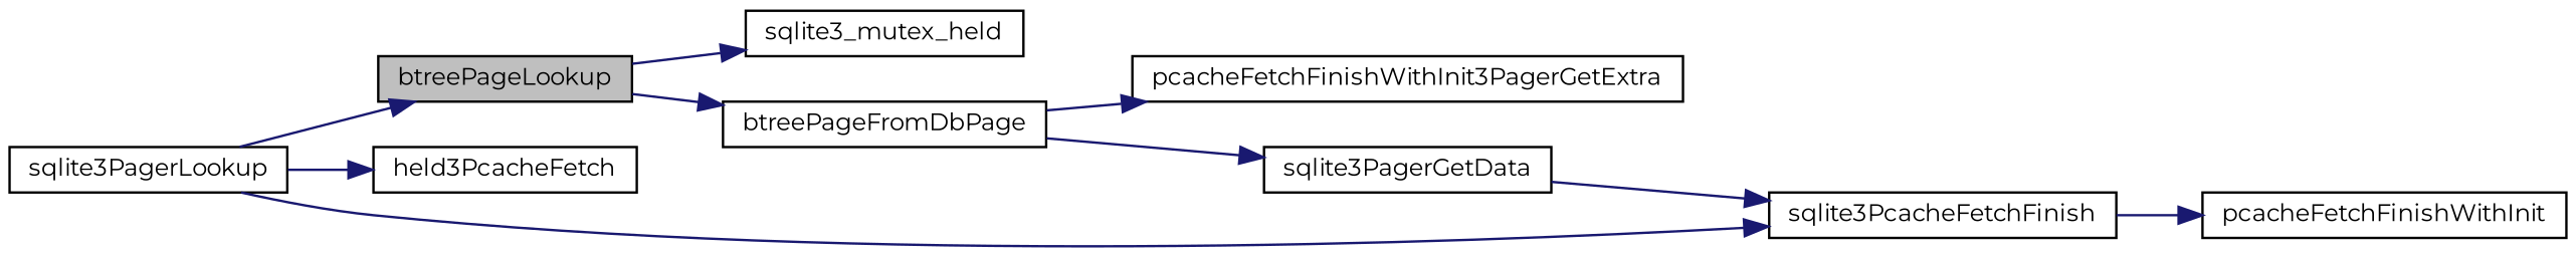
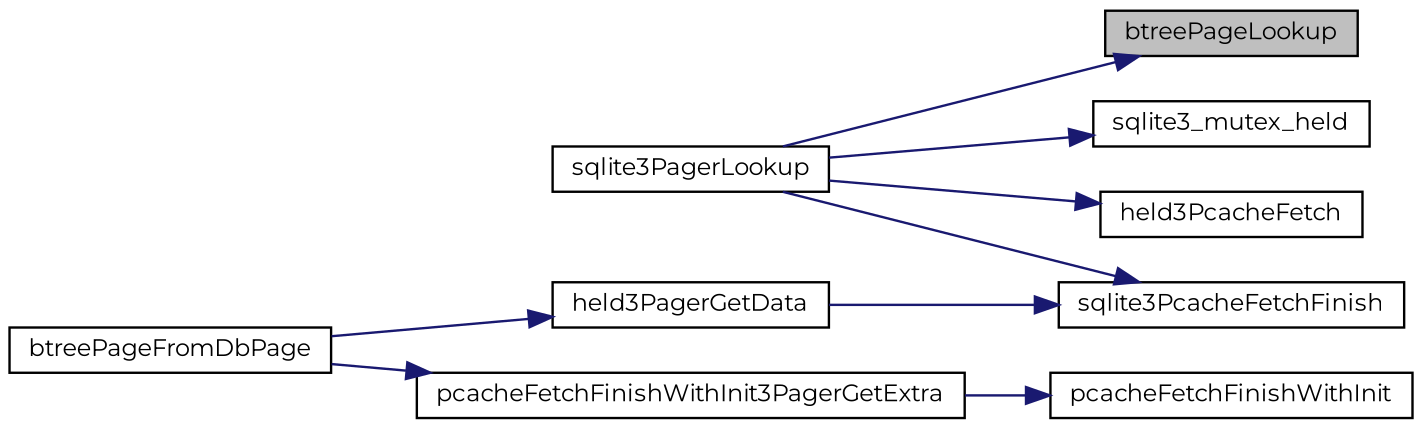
  digraph {
    fontname=Montserrat
    rankdir=LR
    node [color=black fillcolor=white fontname=Montserrat fontsize=10 shape=record style=filled]
    edge [color=midnightblue fontname=Montserrat fontsize=10 labelfontname=FreeSans labelfontsize=10 style=solid]
    n1 [fillcolor=grey75 fontcolor=black height=0.2 label=btreePageLookup width=0.4]
    n2 [height=0.2 label=sqlite3_mutex_held width=0.4]
    n3 [height=0.2 label=btreePageFromDbPage width=0.4]
    n4 [height=0.2 label=sqlite3PagerLookup width=0.4]
    n5 [height=0.2 label=held3PcacheFetch width=0.4]
    n6 [height=0.2 label=sqlite3PcacheFetchFinish width=0.4]
    n7 [height=0.2 label=pcacheFetchFinishWithInit3PagerGetExtra width=0.4]
-   n8 [height=0.2 label=sqlite3PagerGetData width=0.4]
+   n8 [height=0.2 label=held3PagerGetData width=0.4]
    n9 [height=0.2 label=pcacheFetchFinishWithInit width=0.4]
-   n1 -> n2
-   n1 -> n3
+   n4 -> n2
    n3 -> n7
    n3 -> n8
    n4 -> n1
    n4 -> n5
    n4 -> n6
-   n6 -> n9
+   n7 -> n9
    n8 -> n6
  }
